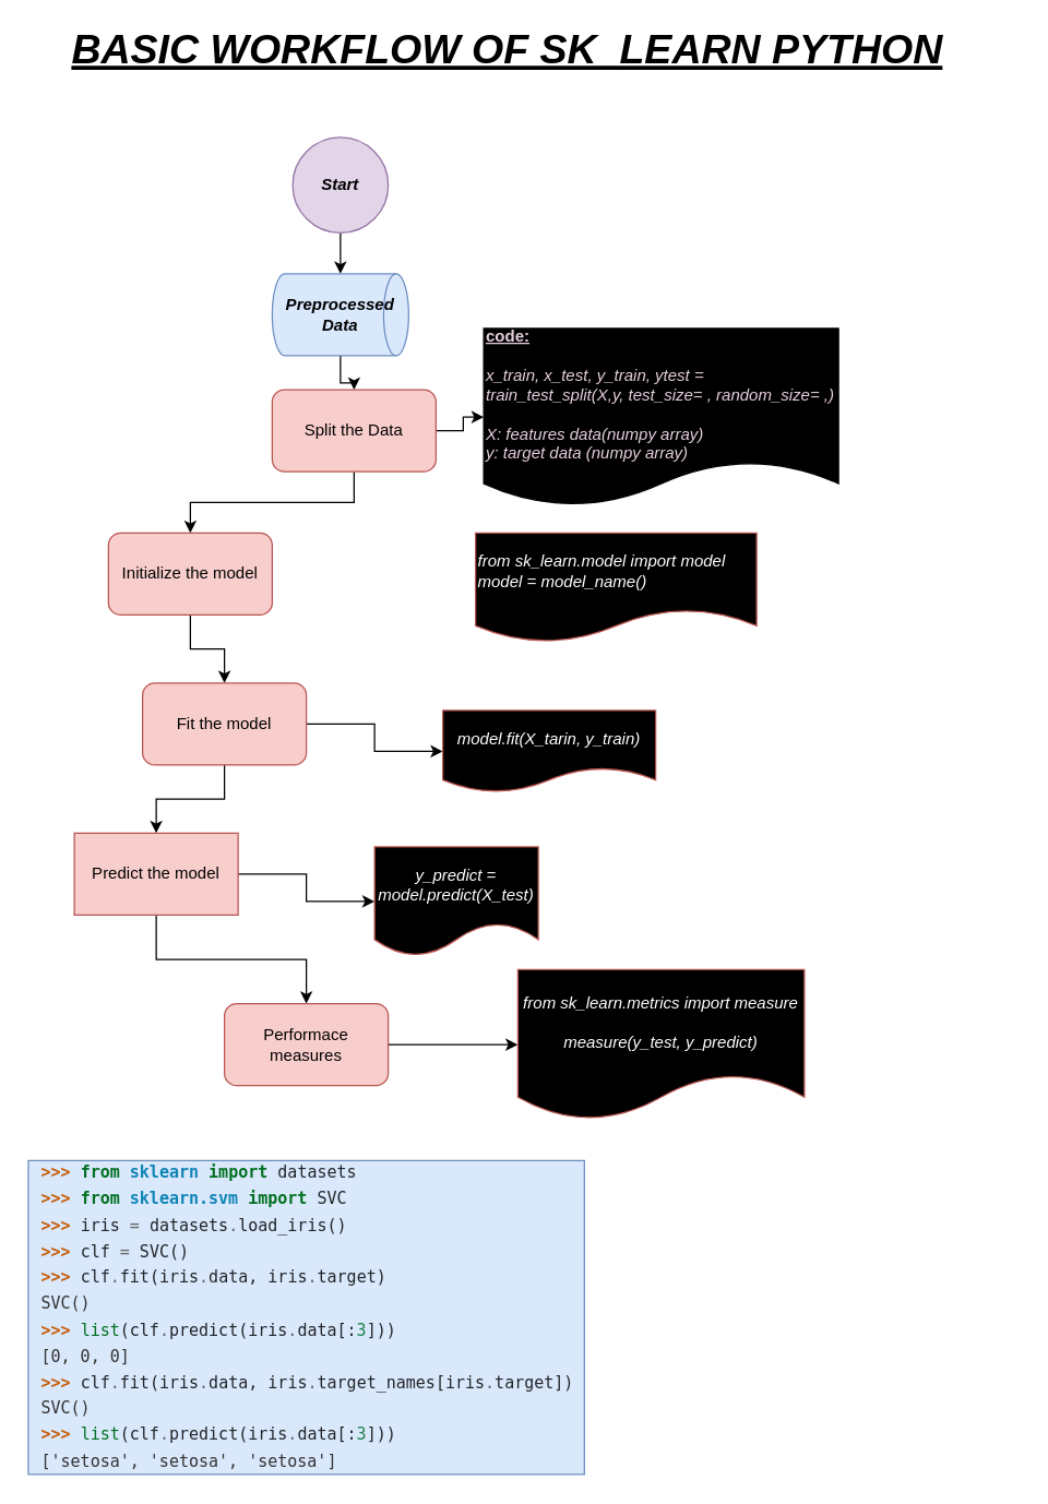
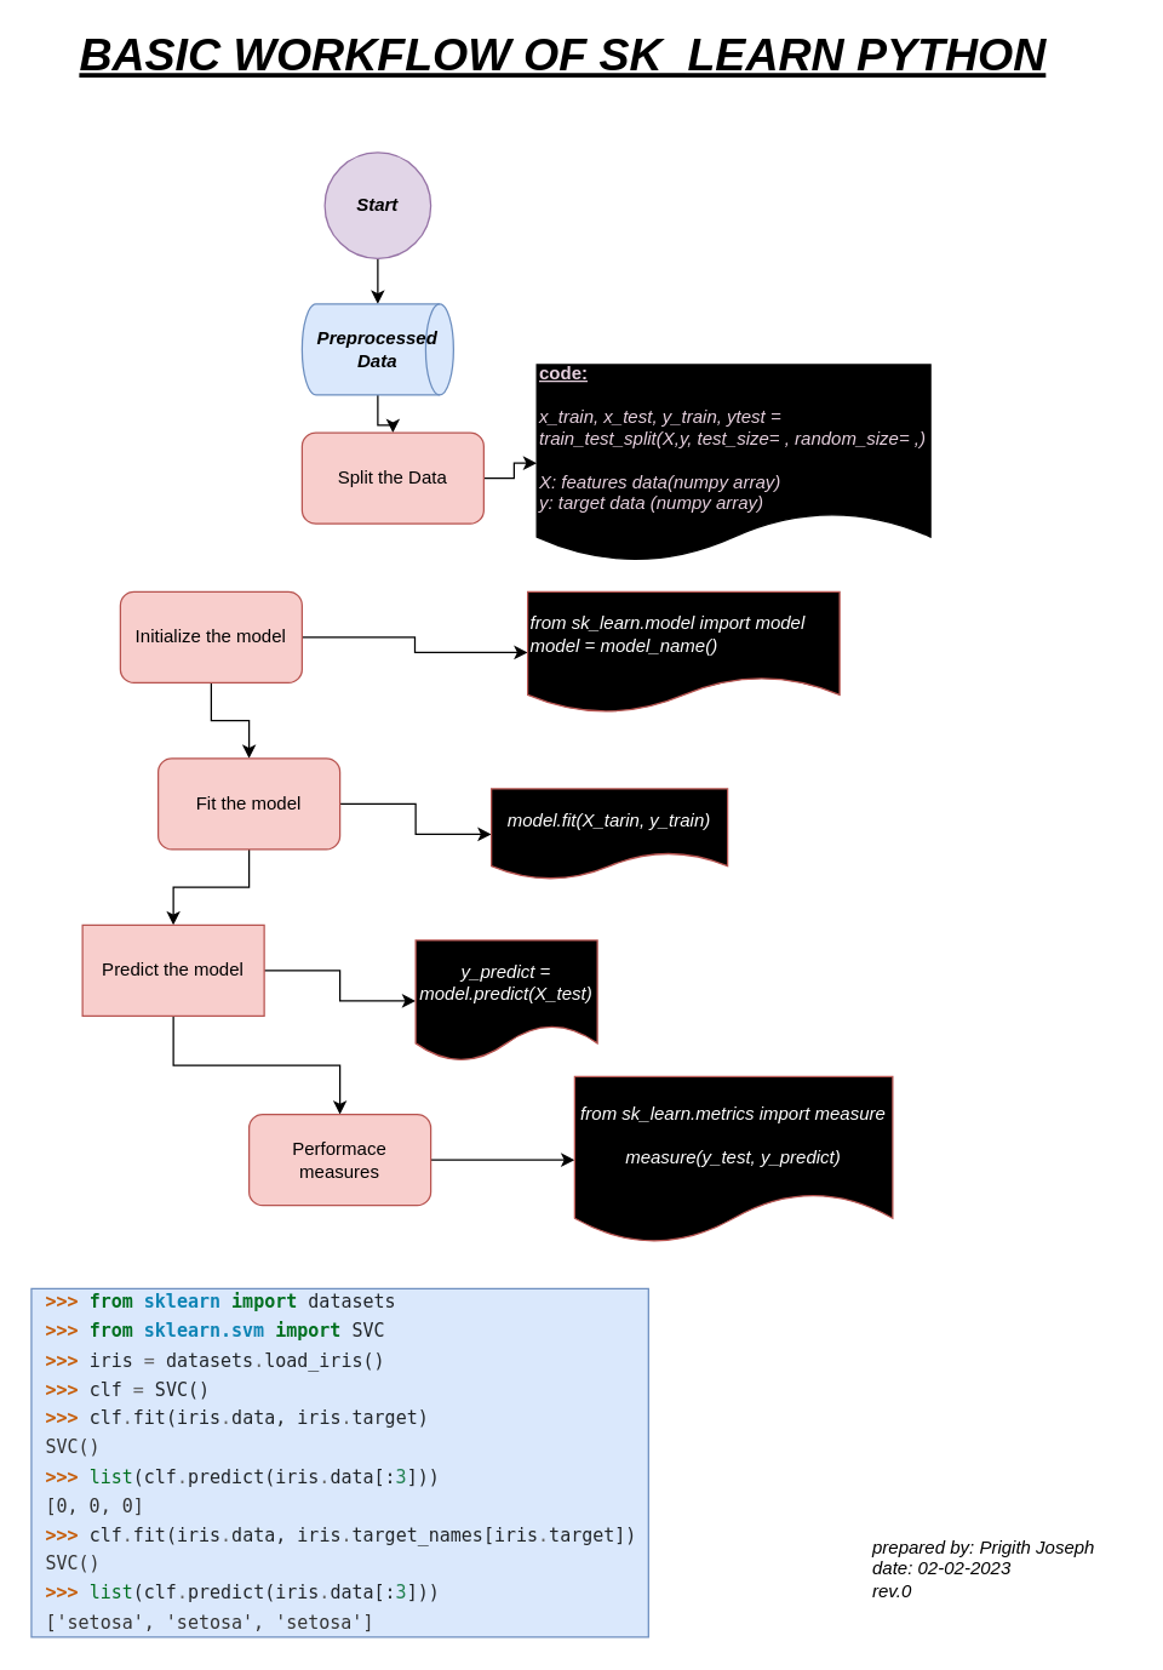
  <mxCell id="0" />
  <mxCell id="1" parent="0" />
  <mxCell id="2" value="" style="edgeStyle=orthogonalEdgeStyle;rounded=0;orthogonalLoop=1;jettySize=auto;html=1;fontSize=12;fontColor=#000000;" parent="1" source="3" target="5" edge="1"><mxGeometry relative="1" as="geometry" /></mxCell>
  <mxCell id="3" value="&lt;b&gt;&lt;i&gt;Start&lt;/i&gt;&lt;/b&gt;" style="strokeWidth=1;html=1;shape=mxgraph.flowchart.start_2;whiteSpace=wrap;labelBackgroundColor=none;fontSize=12;fillColor=#e1d5e7;strokeColor=#9673a6;" parent="1" vertex="1"><mxGeometry x="214" y="100" width="70" height="70" as="geometry" /></mxCell>
  <mxCell id="4" value="" style="edgeStyle=orthogonalEdgeStyle;rounded=0;orthogonalLoop=1;jettySize=auto;html=1;fontSize=12;fontColor=#000000;" parent="1" source="5" target="8" edge="1"><mxGeometry relative="1" as="geometry" /></mxCell>
  <mxCell id="5" value="&lt;i&gt;&lt;b&gt;Preprocessed Data&lt;/b&gt;&lt;/i&gt;" style="strokeWidth=1;html=1;shape=mxgraph.flowchart.direct_data;whiteSpace=wrap;labelBackgroundColor=none;fontSize=12;fillColor=#dae8fc;strokeColor=#6c8ebf;" parent="1" vertex="1"><mxGeometry x="199" y="200" width="100" height="60" as="geometry" /></mxCell>
- <mxCell id="6" value="" style="edgeStyle=orthogonalEdgeStyle;rounded=0;orthogonalLoop=1;jettySize=auto;html=1;fontSize=12;fontColor=#000000;" parent="1" source="8" target="11" edge="1"><mxGeometry relative="1" as="geometry" /></mxCell>
  <mxCell id="7" value="" style="edgeStyle=orthogonalEdgeStyle;rounded=0;orthogonalLoop=1;jettySize=auto;html=1;fontSize=12;fontColor=#000000;" parent="1" source="8" target="18" edge="1"><mxGeometry relative="1" as="geometry" /></mxCell>
  <mxCell id="8" value="Split the Data" style="rounded=1;whiteSpace=wrap;html=1;strokeWidth=1;labelBackgroundColor=none;fillColor=#f8cecc;strokeColor=#b85450;" parent="1" vertex="1"><mxGeometry x="199" y="285" width="120" height="60" as="geometry" /></mxCell>
  <mxCell id="9" value="" style="edgeStyle=orthogonalEdgeStyle;rounded=0;orthogonalLoop=1;jettySize=auto;html=1;fontSize=12;fontColor=#000000;" parent="1" source="11" target="14" edge="1"><mxGeometry relative="1" as="geometry" /></mxCell>
+ <mxCell id="10" value="" style="edgeStyle=orthogonalEdgeStyle;rounded=0;orthogonalLoop=1;jettySize=auto;html=1;fontSize=12;fontColor=#E6D0DE;" parent="1" source="11" target="19" edge="1"><mxGeometry relative="1" as="geometry" /></mxCell>
  <mxCell id="11" value="Initialize the model" style="rounded=1;whiteSpace=wrap;html=1;strokeWidth=1;labelBackgroundColor=none;fillColor=#f8cecc;strokeColor=#b85450;" parent="1" vertex="1"><mxGeometry x="79" y="390" width="120" height="60" as="geometry" /></mxCell>
  <mxCell id="12" value="" style="edgeStyle=orthogonalEdgeStyle;rounded=0;orthogonalLoop=1;jettySize=auto;html=1;fontSize=12;fontColor=#000000;" parent="1" source="14" target="17" edge="1"><mxGeometry relative="1" as="geometry" /></mxCell>
  <mxCell id="13" value="" style="edgeStyle=orthogonalEdgeStyle;rounded=0;orthogonalLoop=1;jettySize=auto;html=1;fontSize=12;fontColor=#FFFFFF;" parent="1" source="14" target="20" edge="1"><mxGeometry relative="1" as="geometry" /></mxCell>
  <mxCell id="14" value="Fit the model" style="rounded=1;whiteSpace=wrap;html=1;strokeWidth=1;labelBackgroundColor=none;fillColor=#f8cecc;strokeColor=#b85450;" parent="1" vertex="1"><mxGeometry x="104" y="500" width="120" height="60" as="geometry" /></mxCell>
  <mxCell id="15" value="" style="edgeStyle=orthogonalEdgeStyle;rounded=0;orthogonalLoop=1;jettySize=auto;html=1;fontSize=12;fontColor=#FFFFFF;" parent="1" source="17" target="21" edge="1"><mxGeometry relative="1" as="geometry" /></mxCell>
  <mxCell id="16" value="" style="edgeStyle=orthogonalEdgeStyle;rounded=0;orthogonalLoop=1;jettySize=auto;html=1;fontSize=12;fontColor=#FFFFFF;" parent="1" source="17" target="23" edge="1"><mxGeometry relative="1" as="geometry" /></mxCell>
  <mxCell id="17" value="Predict the model" style="whiteSpace=wrap;html=1;strokeWidth=1;labelBackgroundColor=none;fillColor=#f8cecc;strokeColor=#b85450;rounded=0;" parent="1" vertex="1"><mxGeometry x="54" y="610" width="120" height="60" as="geometry" /></mxCell>
  <mxCell id="18" value="&lt;font color=&quot;#e6d0de&quot;&gt;&lt;b&gt;&lt;u&gt;code:&lt;br&gt;&lt;/u&gt;&lt;/b&gt;&lt;br&gt;&lt;i&gt;x_train, x_test, y_train, ytest =&lt;br&gt;train_test_split(X,y, test_size= , random_size= ,)&lt;br&gt;&lt;br&gt;X: features data(numpy array)&amp;nbsp;&lt;br&gt;y: target data (numpy array)&lt;/i&gt;&lt;/font&gt;" style="shape=document;whiteSpace=wrap;html=1;boundedLbl=1;fontColor=#000000;rounded=1;strokeWidth=1;labelBackgroundColor=none;size=0.25;align=left;fillColor=#000000;" parent="1" vertex="1"><mxGeometry x="354" y="240" width="260" height="130" as="geometry" /></mxCell>
  <mxCell id="19" value="&lt;i&gt;&lt;font color=&quot;#ffffff&quot;&gt;from sk_learn.model import model&lt;br&gt;model = model_name()&lt;/font&gt;&lt;/i&gt;" style="shape=document;whiteSpace=wrap;html=1;boundedLbl=1;fillColor=#000000;strokeColor=#b85450;rounded=1;strokeWidth=1;labelBackgroundColor=none;align=left;" parent="1" vertex="1"><mxGeometry x="348" y="390" width="206" height="80" as="geometry" /></mxCell>
  <mxCell id="20" value="&lt;i&gt;&lt;font color=&quot;#ffffff&quot;&gt;model.fit(X_tarin, y_train)&lt;/font&gt;&lt;/i&gt;" style="shape=document;whiteSpace=wrap;html=1;boundedLbl=1;fillColor=#000000;strokeColor=#b85450;rounded=1;strokeWidth=1;labelBackgroundColor=none;" parent="1" vertex="1"><mxGeometry x="324" y="520" width="156" height="60" as="geometry" /></mxCell>
  <mxCell id="21" value="&lt;i&gt;&lt;font color=&quot;#ffffff&quot;&gt;y_predict = model.predict(X_test)&lt;/font&gt;&lt;/i&gt;" style="shape=document;whiteSpace=wrap;html=1;boundedLbl=1;fillColor=#000000;strokeColor=#b85450;rounded=1;strokeWidth=1;labelBackgroundColor=none;" parent="1" vertex="1"><mxGeometry x="274" y="620" width="120" height="80" as="geometry" /></mxCell>
  <mxCell id="22" value="" style="edgeStyle=orthogonalEdgeStyle;rounded=0;orthogonalLoop=1;jettySize=auto;html=1;fontSize=12;fontColor=#FFFFFF;" parent="1" source="23" target="24" edge="1"><mxGeometry relative="1" as="geometry" /></mxCell>
  <mxCell id="23" value="Performace measures" style="whiteSpace=wrap;html=1;fillColor=#f8cecc;strokeColor=#b85450;rounded=1;strokeWidth=1;labelBackgroundColor=none;" parent="1" vertex="1"><mxGeometry x="164" y="735" width="120" height="60" as="geometry" /></mxCell>
  <mxCell id="24" value="&lt;i&gt;&lt;font color=&quot;#ffffff&quot;&gt;from sk_learn.metrics import measure&lt;br&gt;&lt;br&gt;measure(y_test, y_predict)&lt;/font&gt;&lt;/i&gt;" style="shape=document;whiteSpace=wrap;html=1;boundedLbl=1;fillColor=#000000;strokeColor=#b85450;rounded=1;strokeWidth=1;labelBackgroundColor=none;" parent="1" vertex="1"><mxGeometry x="379" y="710" width="210" height="110" as="geometry" /></mxCell>
  <mxCell id="25" value="&lt;font style=&quot;font-size: 30px&quot; color=&quot;#000000&quot;&gt;&lt;b&gt;&lt;i&gt;&lt;u&gt;BASIC WORKFLOW OF SK_LEARN PYTHON&lt;/u&gt;&lt;/i&gt;&lt;/b&gt;&lt;/font&gt;" style="text;html=1;strokeColor=none;fillColor=none;align=center;verticalAlign=middle;whiteSpace=wrap;rounded=0;labelBackgroundColor=none;fontSize=12;fontColor=#FFFFFF;" parent="1" vertex="1"><mxGeometry x="34" y="20" width="675" height="30" as="geometry" /></mxCell>
  <mxCell id="26" value="&lt;pre style=&quot;box-sizing: border-box ; font-size: 12px ; margin-top: 0px ; margin-bottom: 0px ; overflow: auto ; color: rgb(33 , 37 , 41) ; line-height: 1.2rem ; padding: 0.2rem 0.5rem&quot;&gt;&lt;span class=&quot;gp&quot; style=&quot;box-sizing: border-box ; color: rgb(198 , 93 , 9) ; font-weight: bold&quot;&gt;&amp;gt;&amp;gt;&amp;gt; &lt;/span&gt;&lt;span class=&quot;kn&quot; style=&quot;box-sizing: border-box ; color: rgb(0 , 112 , 32) ; font-weight: bold&quot;&gt;from&lt;/span&gt; &lt;span class=&quot;nn&quot; style=&quot;box-sizing: border-box ; color: rgb(14 , 132 , 181) ; font-weight: bold&quot;&gt;sklearn&lt;/span&gt; &lt;span class=&quot;kn&quot; style=&quot;box-sizing: border-box ; color: rgb(0 , 112 , 32) ; font-weight: bold&quot;&gt;import&lt;/span&gt; &lt;span class=&quot;n&quot; style=&quot;box-sizing: border-box&quot;&gt;datasets&lt;/span&gt;&lt;br&gt;&lt;span class=&quot;gp&quot; style=&quot;box-sizing: border-box ; color: rgb(198 , 93 , 9) ; font-weight: bold&quot;&gt;&amp;gt;&amp;gt;&amp;gt; &lt;/span&gt;&lt;span class=&quot;kn&quot; style=&quot;box-sizing: border-box ; color: rgb(0 , 112 , 32) ; font-weight: bold&quot;&gt;from&lt;/span&gt; &lt;span class=&quot;nn&quot; style=&quot;box-sizing: border-box ; color: rgb(14 , 132 , 181) ; font-weight: bold&quot;&gt;sklearn.svm&lt;/span&gt; &lt;span class=&quot;kn&quot; style=&quot;box-sizing: border-box ; color: rgb(0 , 112 , 32) ; font-weight: bold&quot;&gt;import&lt;/span&gt; &lt;span class=&quot;n&quot; style=&quot;box-sizing: border-box&quot;&gt;SVC&lt;/span&gt;&lt;br&gt;&lt;span class=&quot;gp&quot; style=&quot;box-sizing: border-box ; color: rgb(198 , 93 , 9) ; font-weight: bold&quot;&gt;&amp;gt;&amp;gt;&amp;gt; &lt;/span&gt;&lt;span class=&quot;n&quot; style=&quot;box-sizing: border-box&quot;&gt;iris&lt;/span&gt; &lt;span class=&quot;o&quot; style=&quot;box-sizing: border-box ; color: rgb(102 , 102 , 102)&quot;&gt;=&lt;/span&gt; &lt;span class=&quot;n&quot; style=&quot;box-sizing: border-box&quot;&gt;datasets&lt;/span&gt;&lt;span class=&quot;o&quot; style=&quot;box-sizing: border-box ; color: rgb(102 , 102 , 102)&quot;&gt;.&lt;/span&gt;&lt;span class=&quot;n&quot; style=&quot;box-sizing: border-box&quot;&gt;load_iris&lt;/span&gt;&lt;span class=&quot;p&quot; style=&quot;box-sizing: border-box&quot;&gt;()&lt;/span&gt;&lt;br&gt;&lt;span class=&quot;gp&quot; style=&quot;box-sizing: border-box ; color: rgb(198 , 93 , 9) ; font-weight: bold&quot;&gt;&amp;gt;&amp;gt;&amp;gt; &lt;/span&gt;&lt;span class=&quot;n&quot; style=&quot;box-sizing: border-box&quot;&gt;clf&lt;/span&gt; &lt;span class=&quot;o&quot; style=&quot;box-sizing: border-box ; color: rgb(102 , 102 , 102)&quot;&gt;=&lt;/span&gt; &lt;span class=&quot;n&quot; style=&quot;box-sizing: border-box&quot;&gt;SVC&lt;/span&gt;&lt;span class=&quot;p&quot; style=&quot;box-sizing: border-box&quot;&gt;()&lt;/span&gt;&lt;br&gt;&lt;span class=&quot;gp&quot; style=&quot;box-sizing: border-box ; color: rgb(198 , 93 , 9) ; font-weight: bold&quot;&gt;&amp;gt;&amp;gt;&amp;gt; &lt;/span&gt;&lt;span class=&quot;n&quot; style=&quot;box-sizing: border-box&quot;&gt;clf&lt;/span&gt;&lt;span class=&quot;o&quot; style=&quot;box-sizing: border-box ; color: rgb(102 , 102 , 102)&quot;&gt;.&lt;/span&gt;&lt;span class=&quot;n&quot; style=&quot;box-sizing: border-box&quot;&gt;fit&lt;/span&gt;&lt;span class=&quot;p&quot; style=&quot;box-sizing: border-box&quot;&gt;(&lt;/span&gt;&lt;span class=&quot;n&quot; style=&quot;box-sizing: border-box&quot;&gt;iris&lt;/span&gt;&lt;span class=&quot;o&quot; style=&quot;box-sizing: border-box ; color: rgb(102 , 102 , 102)&quot;&gt;.&lt;/span&gt;&lt;span class=&quot;n&quot; style=&quot;box-sizing: border-box&quot;&gt;data&lt;/span&gt;&lt;span class=&quot;p&quot; style=&quot;box-sizing: border-box&quot;&gt;,&lt;/span&gt; &lt;span class=&quot;n&quot; style=&quot;box-sizing: border-box&quot;&gt;iris&lt;/span&gt;&lt;span class=&quot;o&quot; style=&quot;box-sizing: border-box ; color: rgb(102 , 102 , 102)&quot;&gt;.&lt;/span&gt;&lt;span class=&quot;n&quot; style=&quot;box-sizing: border-box&quot;&gt;target&lt;/span&gt;&lt;span class=&quot;p&quot; style=&quot;box-sizing: border-box&quot;&gt;)&lt;/span&gt;&lt;br&gt;&lt;span class=&quot;go&quot; style=&quot;box-sizing: border-box ; color: rgb(51 , 51 , 51)&quot;&gt;SVC()&lt;/span&gt;&lt;br&gt;&lt;span class=&quot;gp&quot; style=&quot;box-sizing: border-box ; color: rgb(198 , 93 , 9) ; font-weight: bold&quot;&gt;&amp;gt;&amp;gt;&amp;gt; &lt;/span&gt;&lt;span class=&quot;nb&quot; style=&quot;box-sizing: border-box ; color: rgb(0 , 112 , 32)&quot;&gt;list&lt;/span&gt;&lt;span class=&quot;p&quot; style=&quot;box-sizing: border-box&quot;&gt;(&lt;/span&gt;&lt;span class=&quot;n&quot; style=&quot;box-sizing: border-box&quot;&gt;clf&lt;/span&gt;&lt;span class=&quot;o&quot; style=&quot;box-sizing: border-box ; color: rgb(102 , 102 , 102)&quot;&gt;.&lt;/span&gt;&lt;span class=&quot;n&quot; style=&quot;box-sizing: border-box&quot;&gt;predict&lt;/span&gt;&lt;span class=&quot;p&quot; style=&quot;box-sizing: border-box&quot;&gt;(&lt;/span&gt;&lt;span class=&quot;n&quot; style=&quot;box-sizing: border-box&quot;&gt;iris&lt;/span&gt;&lt;span class=&quot;o&quot; style=&quot;box-sizing: border-box ; color: rgb(102 , 102 , 102)&quot;&gt;.&lt;/span&gt;&lt;span class=&quot;n&quot; style=&quot;box-sizing: border-box&quot;&gt;data&lt;/span&gt;&lt;span class=&quot;p&quot; style=&quot;box-sizing: border-box&quot;&gt;[:&lt;/span&gt;&lt;span class=&quot;mi&quot; style=&quot;box-sizing: border-box ; color: rgb(32 , 128 , 80)&quot;&gt;3&lt;/span&gt;&lt;span class=&quot;p&quot; style=&quot;box-sizing: border-box&quot;&gt;]))&lt;/span&gt;&lt;br&gt;&lt;span class=&quot;go&quot; style=&quot;box-sizing: border-box ; color: rgb(51 , 51 , 51)&quot;&gt;[0, 0, 0]&lt;/span&gt;&lt;br&gt;&lt;span class=&quot;gp&quot; style=&quot;box-sizing: border-box ; color: rgb(198 , 93 , 9) ; font-weight: bold&quot;&gt;&amp;gt;&amp;gt;&amp;gt; &lt;/span&gt;&lt;span class=&quot;n&quot; style=&quot;box-sizing: border-box&quot;&gt;clf&lt;/span&gt;&lt;span class=&quot;o&quot; style=&quot;box-sizing: border-box ; color: rgb(102 , 102 , 102)&quot;&gt;.&lt;/span&gt;&lt;span class=&quot;n&quot; style=&quot;box-sizing: border-box&quot;&gt;fit&lt;/span&gt;&lt;span class=&quot;p&quot; style=&quot;box-sizing: border-box&quot;&gt;(&lt;/span&gt;&lt;span class=&quot;n&quot; style=&quot;box-sizing: border-box&quot;&gt;iris&lt;/span&gt;&lt;span class=&quot;o&quot; style=&quot;box-sizing: border-box ; color: rgb(102 , 102 , 102)&quot;&gt;.&lt;/span&gt;&lt;span class=&quot;n&quot; style=&quot;box-sizing: border-box&quot;&gt;data&lt;/span&gt;&lt;span class=&quot;p&quot; style=&quot;box-sizing: border-box&quot;&gt;,&lt;/span&gt; &lt;span class=&quot;n&quot; style=&quot;box-sizing: border-box&quot;&gt;iris&lt;/span&gt;&lt;span class=&quot;o&quot; style=&quot;box-sizing: border-box ; color: rgb(102 , 102 , 102)&quot;&gt;.&lt;/span&gt;&lt;span class=&quot;n&quot; style=&quot;box-sizing: border-box&quot;&gt;target_names&lt;/span&gt;&lt;span class=&quot;p&quot; style=&quot;box-sizing: border-box&quot;&gt;[&lt;/span&gt;&lt;span class=&quot;n&quot; style=&quot;box-sizing: border-box&quot;&gt;iris&lt;/span&gt;&lt;span class=&quot;o&quot; style=&quot;box-sizing: border-box ; color: rgb(102 , 102 , 102)&quot;&gt;.&lt;/span&gt;&lt;span class=&quot;n&quot; style=&quot;box-sizing: border-box&quot;&gt;target&lt;/span&gt;&lt;span class=&quot;p&quot; style=&quot;box-sizing: border-box&quot;&gt;])&lt;/span&gt;&lt;br&gt;&lt;span class=&quot;go&quot; style=&quot;box-sizing: border-box ; color: rgb(51 , 51 , 51)&quot;&gt;SVC()&lt;/span&gt;&lt;br&gt;&lt;span class=&quot;gp&quot; style=&quot;box-sizing: border-box ; color: rgb(198 , 93 , 9) ; font-weight: bold&quot;&gt;&amp;gt;&amp;gt;&amp;gt; &lt;/span&gt;&lt;span class=&quot;nb&quot; style=&quot;box-sizing: border-box ; color: rgb(0 , 112 , 32)&quot;&gt;list&lt;/span&gt;&lt;span class=&quot;p&quot; style=&quot;box-sizing: border-box&quot;&gt;(&lt;/span&gt;&lt;span class=&quot;n&quot; style=&quot;box-sizing: border-box&quot;&gt;clf&lt;/span&gt;&lt;span class=&quot;o&quot; style=&quot;box-sizing: border-box ; color: rgb(102 , 102 , 102)&quot;&gt;.&lt;/span&gt;&lt;span class=&quot;n&quot; style=&quot;box-sizing: border-box&quot;&gt;predict&lt;/span&gt;&lt;span class=&quot;p&quot; style=&quot;box-sizing: border-box&quot;&gt;(&lt;/span&gt;&lt;span class=&quot;n&quot; style=&quot;box-sizing: border-box&quot;&gt;iris&lt;/span&gt;&lt;span class=&quot;o&quot; style=&quot;box-sizing: border-box ; color: rgb(102 , 102 , 102)&quot;&gt;.&lt;/span&gt;&lt;span class=&quot;n&quot; style=&quot;box-sizing: border-box&quot;&gt;data&lt;/span&gt;&lt;span class=&quot;p&quot; style=&quot;box-sizing: border-box&quot;&gt;[:&lt;/span&gt;&lt;span class=&quot;mi&quot; style=&quot;box-sizing: border-box ; color: rgb(32 , 128 , 80)&quot;&gt;3&lt;/span&gt;&lt;span class=&quot;p&quot; style=&quot;box-sizing: border-box&quot;&gt;]))&lt;/span&gt;&lt;br&gt;&lt;span class=&quot;go&quot; style=&quot;box-sizing: border-box ; color: rgb(51 , 51 , 51)&quot;&gt;['setosa', 'setosa', 'setosa']&lt;/span&gt;&lt;/pre&gt;" style="text;html=1;strokeColor=#6c8ebf;fillColor=#dae8fc;align=left;verticalAlign=middle;whiteSpace=wrap;rounded=0;labelBackgroundColor=none;fontSize=30;" parent="1" vertex="1"><mxGeometry x="20.25" y="850" width="407.5" height="230" as="geometry" /></mxCell>
+ <mxCell id="27" value="&lt;i&gt;prepared by: Prigith Joseph&lt;br&gt;date: 02-02-2023&lt;br&gt;rev.0&lt;/i&gt;" style="text;html=1;strokeColor=none;fillColor=none;align=left;verticalAlign=middle;whiteSpace=wrap;rounded=0;labelBackgroundColor=none;fontSize=12;fontColor=#000000;" parent="1" vertex="1"><mxGeometry x="574" y="1010" width="172" height="50" as="geometry" /></mxCell>
